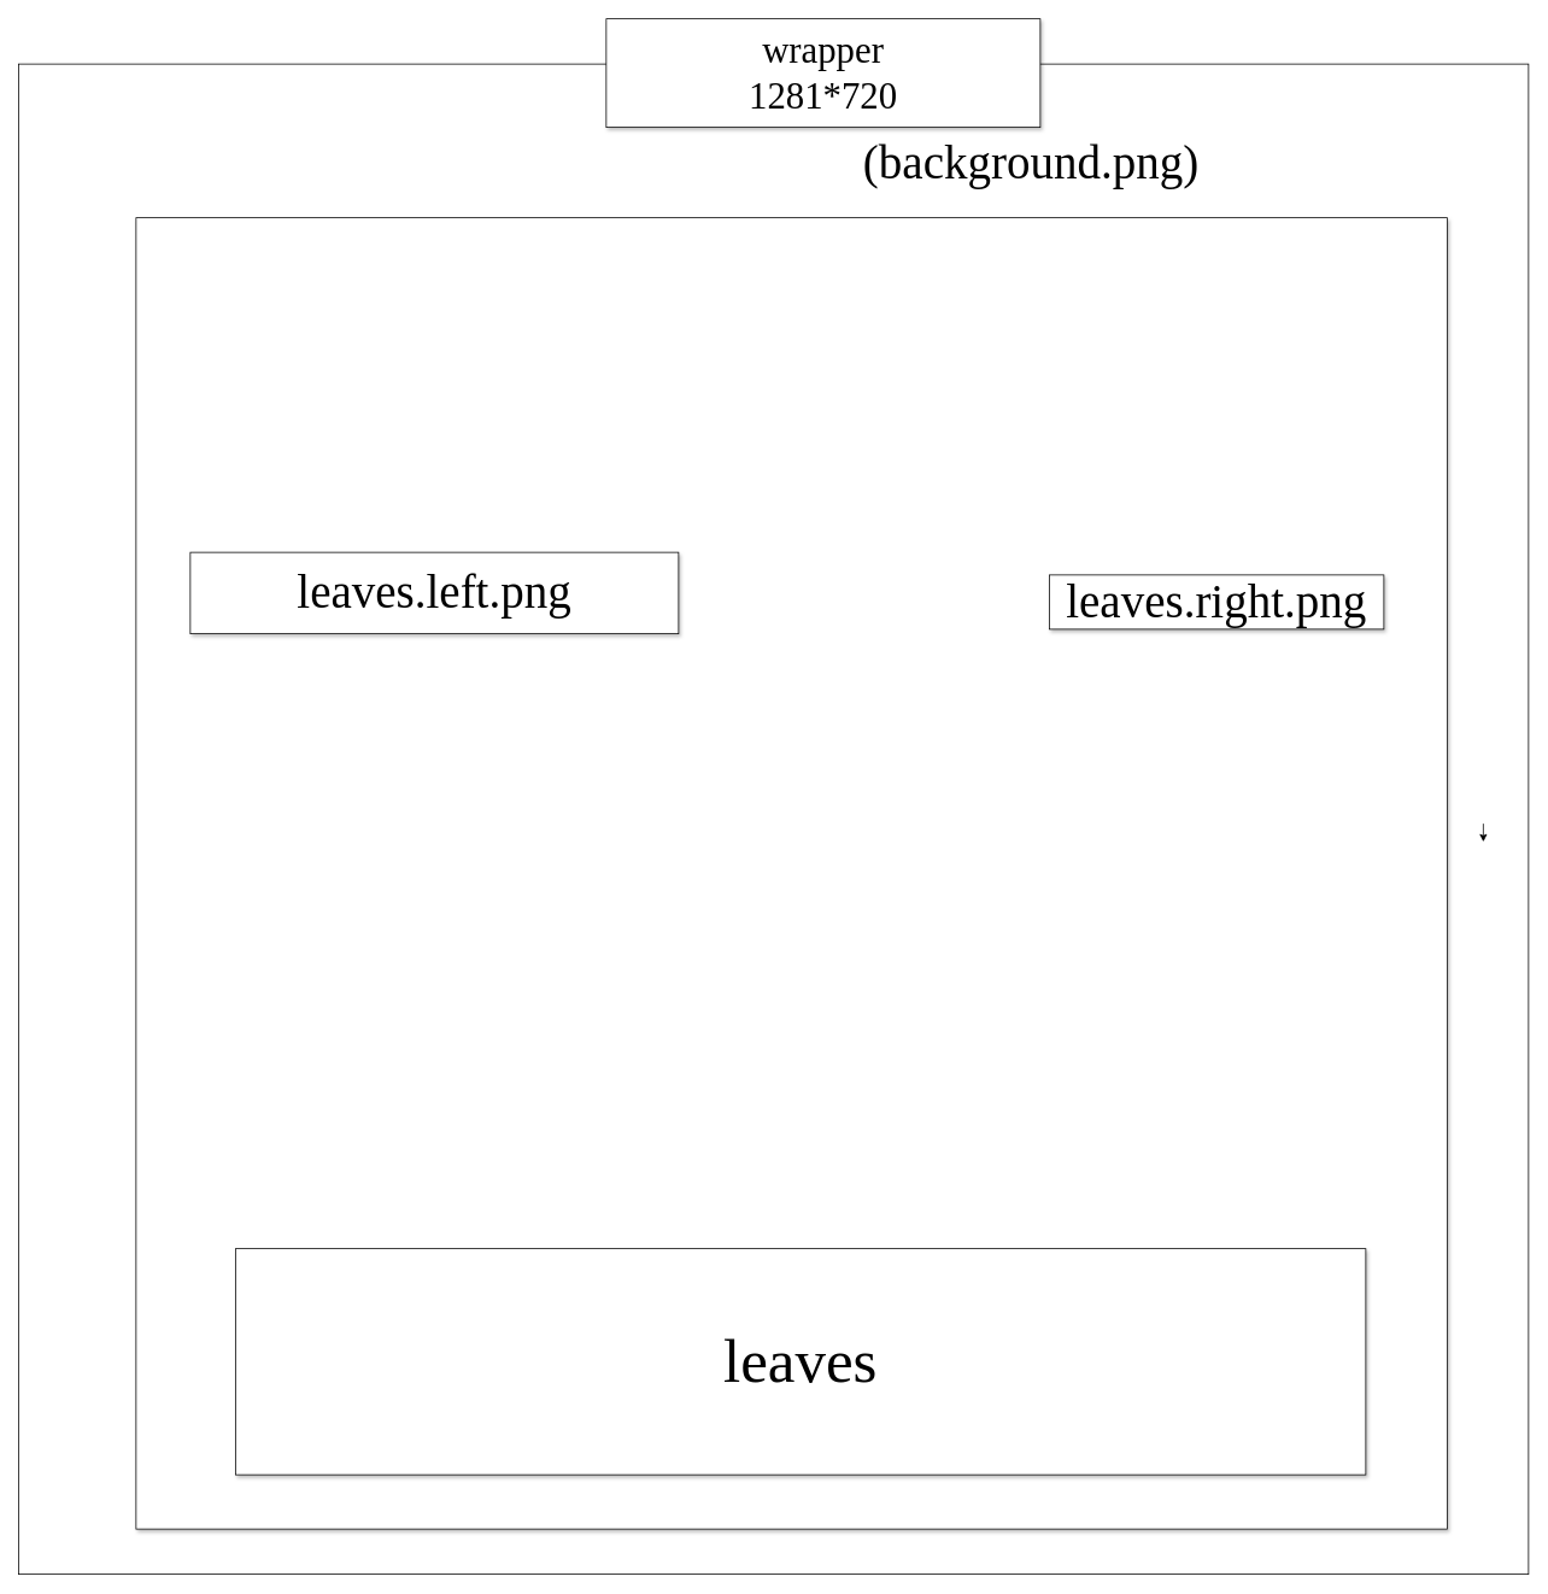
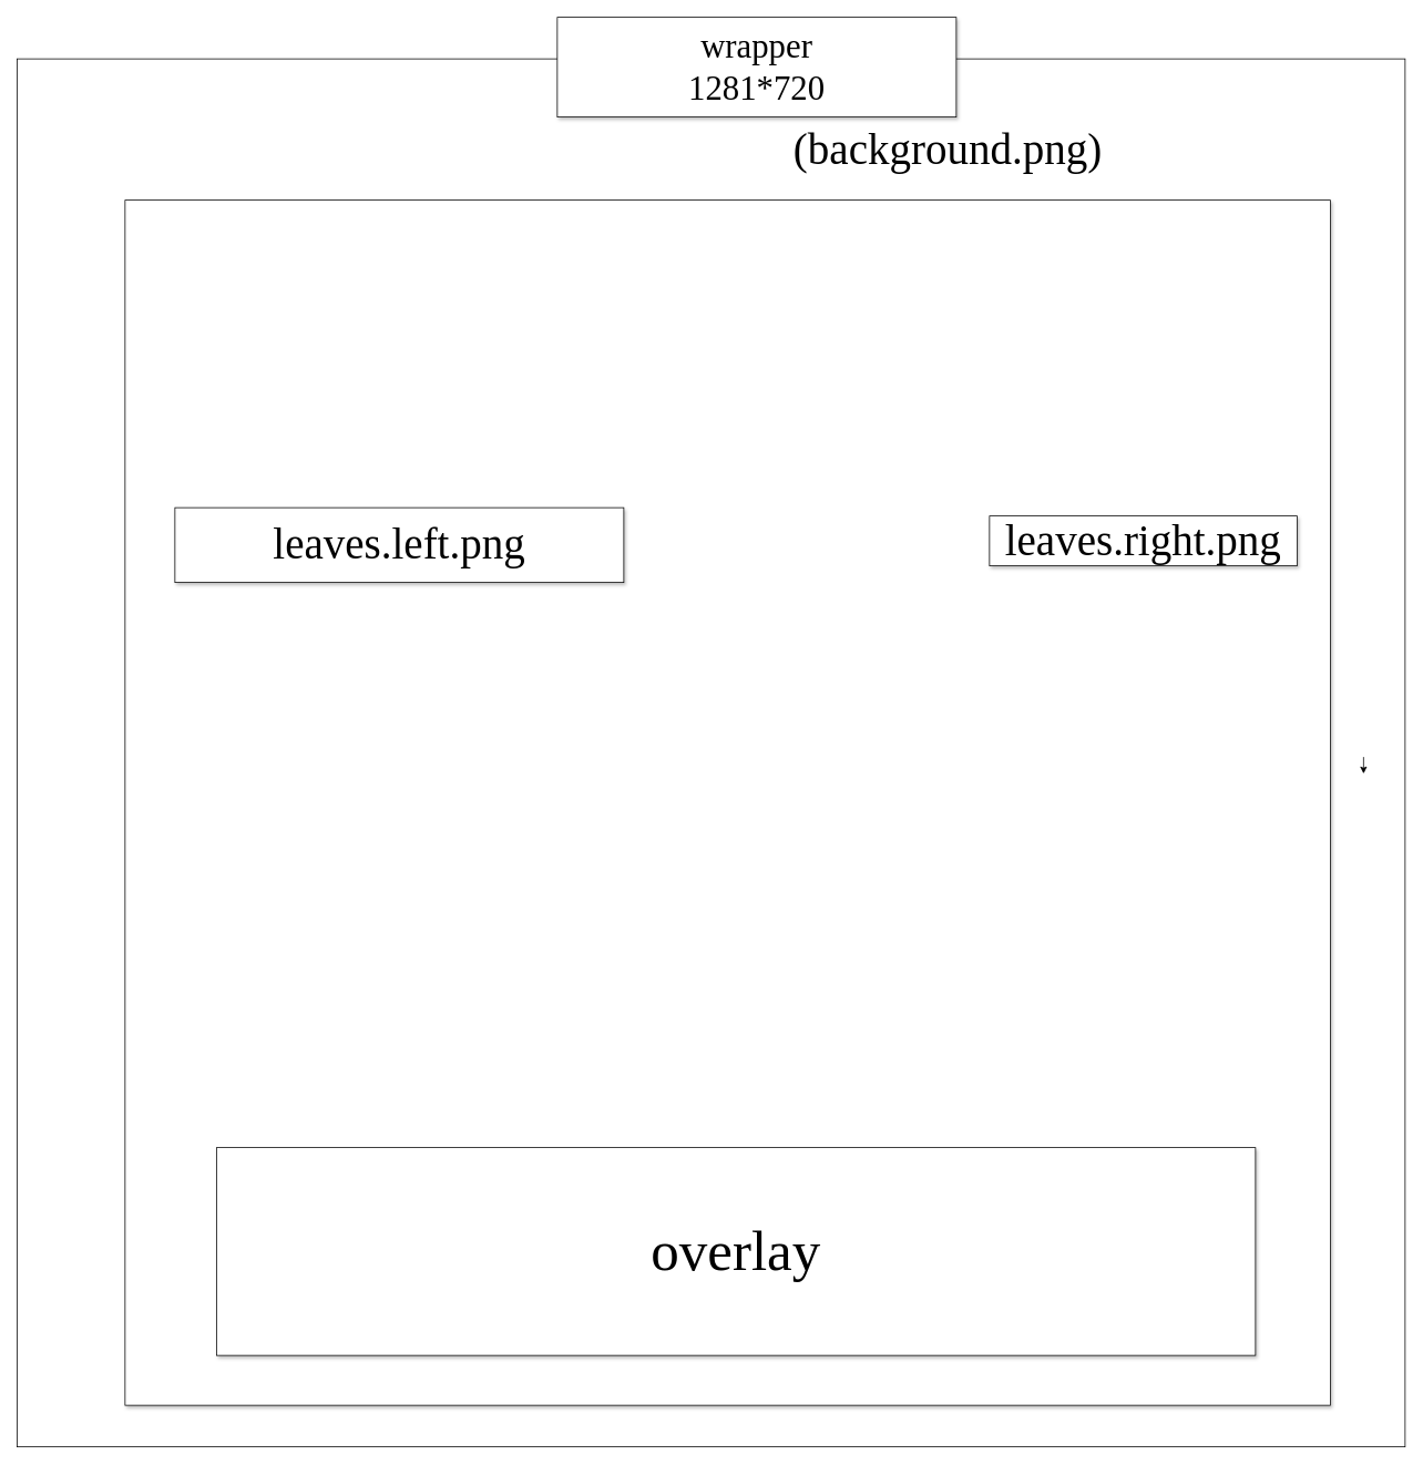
  <mxCell id="0" />
  <mxCell id="1" parent="0" />
  <mxCell id="2" value="zxz" style="whiteSpace=wrap;html=1;aspect=fixed;fontFamily=Times New Roman;" vertex="1" parent="1"><mxGeometry x="20" y="70" width="1670" height="1670" as="geometry" /></mxCell>
  <mxCell id="3" value="wrapper&lt;br&gt;1281*720" style="whiteSpace=wrap;html=1;fontFamily=Times New Roman;fontSize=41;shadow=1;" vertex="1" parent="1"><mxGeometry x="670" y="20" width="480" height="120" as="geometry" /></mxCell>
  <mxCell id="4" style="edgeStyle=orthogonalEdgeStyle;rounded=0;orthogonalLoop=1;jettySize=auto;html=1;fontFamily=Times New Roman;fontSize=41;" edge="1" parent="1"><mxGeometry relative="1" as="geometry"><mxPoint x="1640" y="910" as="sourcePoint" /><mxPoint x="1640" y="930" as="targetPoint" /></mxGeometry></mxCell>
  <mxCell id="5" style="edgeStyle=orthogonalEdgeStyle;rounded=0;orthogonalLoop=1;jettySize=auto;html=1;exitX=0.5;exitY=1;exitDx=0;exitDy=0;fontFamily=Times New Roman;fontSize=41;" edge="1" parent="1"><mxGeometry relative="1" as="geometry"><mxPoint x="860" y="1700" as="sourcePoint" /><mxPoint x="860" y="1700" as="targetPoint" /></mxGeometry></mxCell>
  <mxCell id="6" value="(background.png)" style="text;strokeColor=none;align=center;fillColor=none;html=1;verticalAlign=middle;whiteSpace=wrap;rounded=0;shadow=1;fontFamily=Times New Roman;fontSize=52;" vertex="1" parent="1"><mxGeometry x="1110" y="120" width="60" height="120" as="geometry" /></mxCell>
  <mxCell id="7" value="" style="whiteSpace=wrap;html=1;aspect=fixed;shadow=1;fontFamily=Times New Roman;fontSize=52;verticalAlign=top;horizontal=0;" vertex="1" parent="1"><mxGeometry x="150" y="240" width="1450" height="1450" as="geometry" /></mxCell>
  <mxCell id="8" value="leaves.left.png" style="rounded=0;whiteSpace=wrap;html=1;shadow=1;fontFamily=Times New Roman;fontSize=52;" vertex="1" parent="1"><mxGeometry x="210" y="610" width="540" height="90" as="geometry" /></mxCell>
- <mxCell id="9" value="leaves.right.png" style="rounded=0;whiteSpace=wrap;html=1;shadow=1;fontFamily=Times New Roman;fontSize=52;" vertex="1" parent="1"><mxGeometry x="1160" y="635" width="370" height="60" as="geometry" /></mxCell>
- <mxCell id="10" value="leaves" style="rounded=0;whiteSpace=wrap;html=1;shadow=1;fontFamily=Times New Roman;fontSize=68;" vertex="1" parent="1"><mxGeometry x="260" y="1380" width="1250" height="250" as="geometry" /></mxCell>
+ <mxCell id="9" value="leaves.right.png" style="rounded=0;whiteSpace=wrap;html=1;shadow=1;fontFamily=Times New Roman;fontSize=52;" vertex="1" parent="1"><mxGeometry x="1190" y="620" width="370" height="60" as="geometry" /></mxCell>
+ <mxCell id="10" value="overlay" style="rounded=0;whiteSpace=wrap;html=1;shadow=1;fontFamily=Times New Roman;fontSize=68;" vertex="1" parent="1"><mxGeometry x="260" y="1380" width="1250" height="250" as="geometry" /></mxCell>
